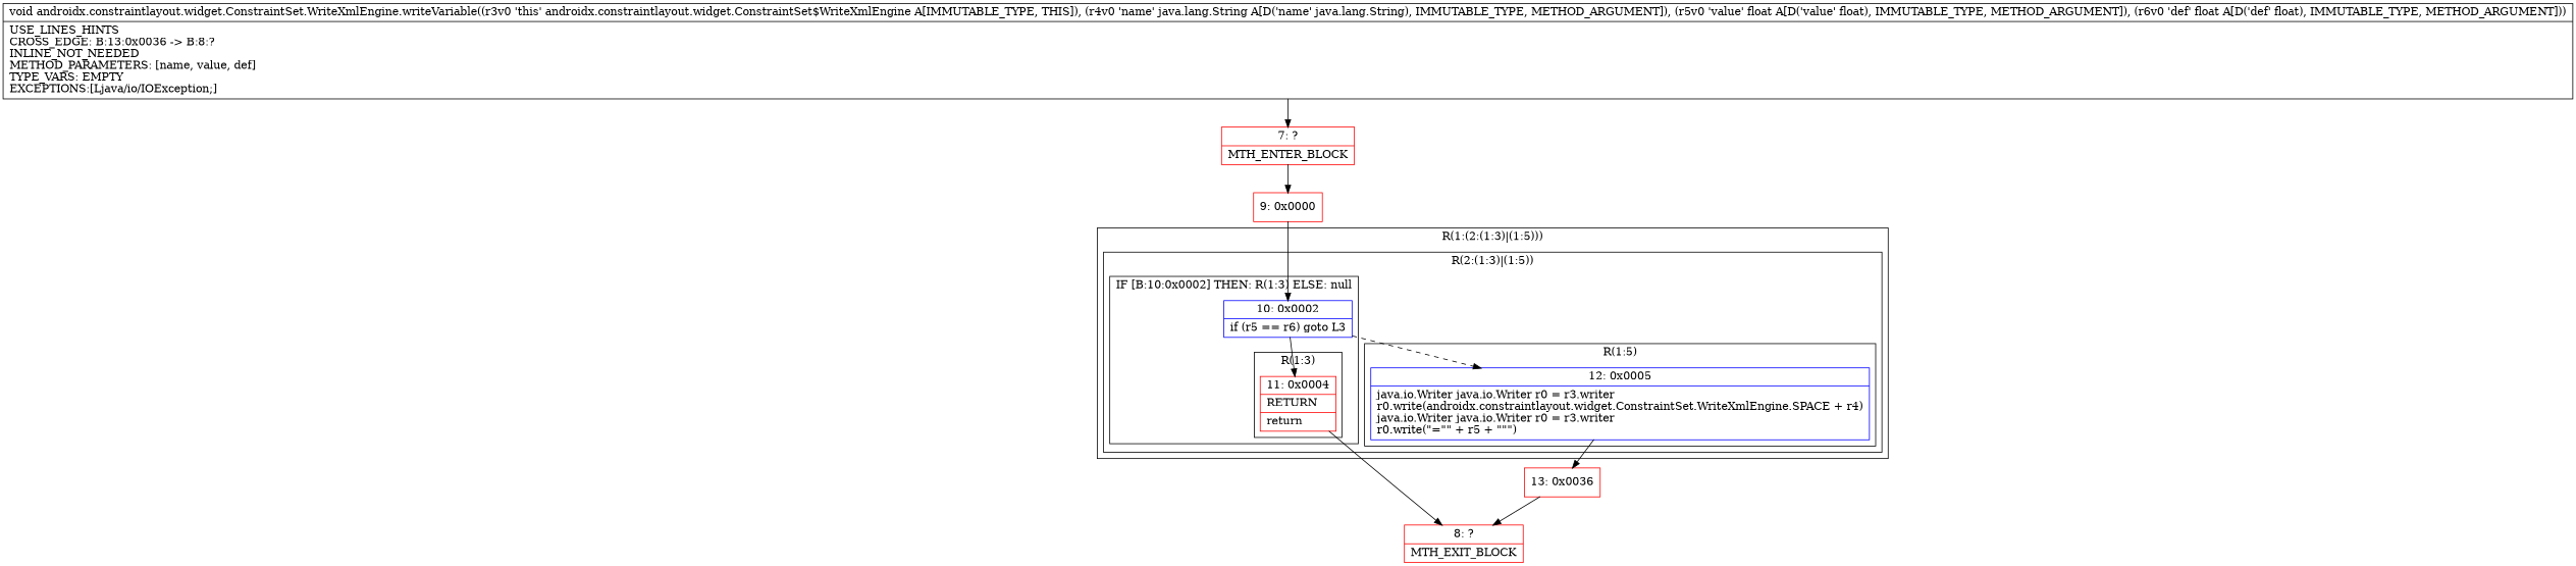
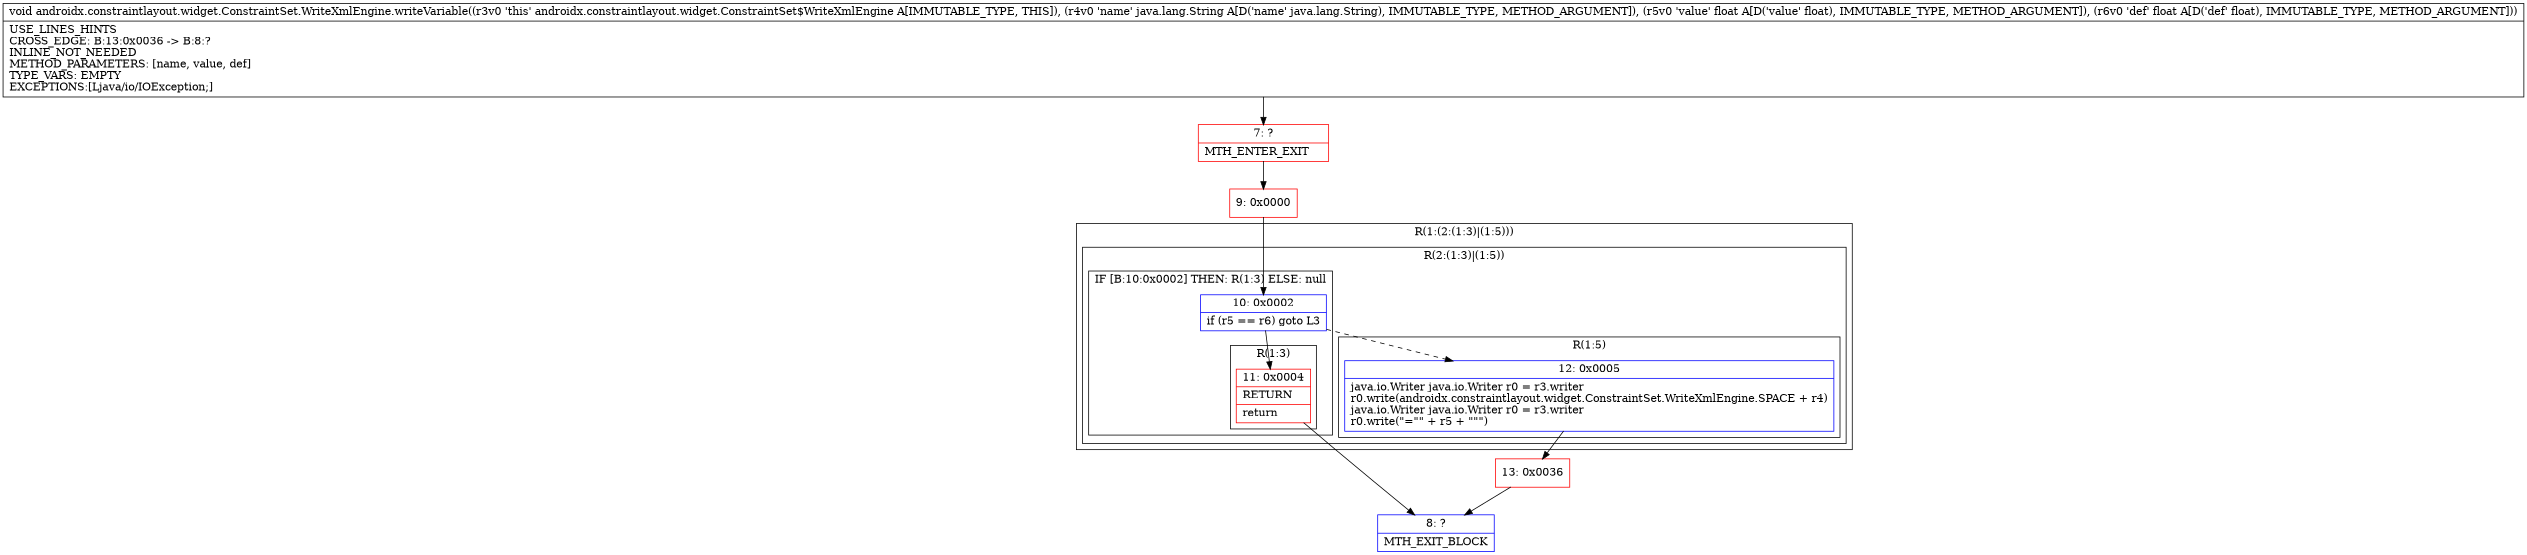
  digraph {
    node [color=red shape=record]
    n1 [label="{11\:\ 0x0004|RETURN\l|return\l}"]
    n2 [color=blue label="{10\:\ 0x0002|if (r5 == r6) goto L3\l}"]
    n3 [color=blue label="{12\:\ 0x0005|java.io.Writer java.io.Writer r0 = r3.writer\lr0.write(androidx.constraintlayout.widget.ConstraintSet.WriteXmlEngine.SPACE + r4)\ljava.io.Writer java.io.Writer r0 = r3.writer\lr0.write(\"=\"\" + r5 + \"\"\")\l}"]
-   n4 [label="{8\:\ ?|MTH_EXIT_BLOCK\l}"]
+   n4 [color=blue label="{8\:\ ?|MTH_EXIT_BLOCK\l}"]
    n5 [label="{13\:\ 0x0036}"]
-   n6 [label="{7\:\ ?|MTH_ENTER_BLOCK\l}"]
+   n6 [label="{7\:\ ?|MTH_ENTER_EXIT\l}"]
    n7 [label="{9\:\ 0x0000}"]
    n8 [label="{void androidx.constraintlayout.widget.ConstraintSet.WriteXmlEngine.writeVariable((r3v0 'this' androidx.constraintlayout.widget.ConstraintSet$WriteXmlEngine A[IMMUTABLE_TYPE, THIS]), (r4v0 'name' java.lang.String A[D('name' java.lang.String), IMMUTABLE_TYPE, METHOD_ARGUMENT]), (r5v0 'value' float A[D('value' float), IMMUTABLE_TYPE, METHOD_ARGUMENT]), (r6v0 'def' float A[D('def' float), IMMUTABLE_TYPE, METHOD_ARGUMENT]))  | USE_LINES_HINTS\lCROSS_EDGE: B:13:0x0036 \-\> B:8:?\lINLINE_NOT_NEEDED\lMETHOD_PARAMETERS: [name, value, def]\lTYPE_VARS: EMPTY\lEXCEPTIONS:[Ljava\/io\/IOException;]\l}" color=""]
    subgraph cluster_1 {
      label="R(1:(2:(1:3)|(1:5)))"
      subgraph cluster_2 {
        label="R(2:(1:3)|(1:5))"
        subgraph cluster_3 {
          label="IF [B:10:0x0002] THEN: R(1:3) ELSE: null"
          n2
          subgraph cluster_4 {
            label="R(1:3)"
            n1
          }
        }
        subgraph cluster_5 {
          label="R(1:5)"
          n3
        }
      }
    }
    n1 -> n4
    n2 -> n1
    n2 -> n3 [style=dashed]
    n3 -> n5
    n5 -> n4
    n6 -> n7
    n7 -> n2
    n8 -> n6
  }
